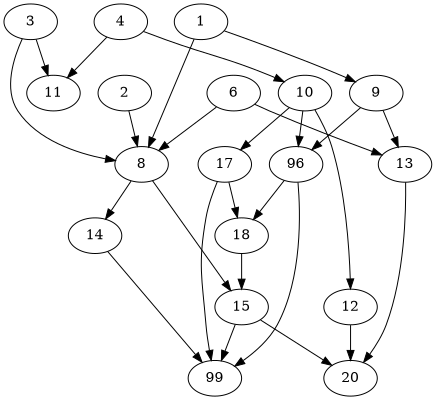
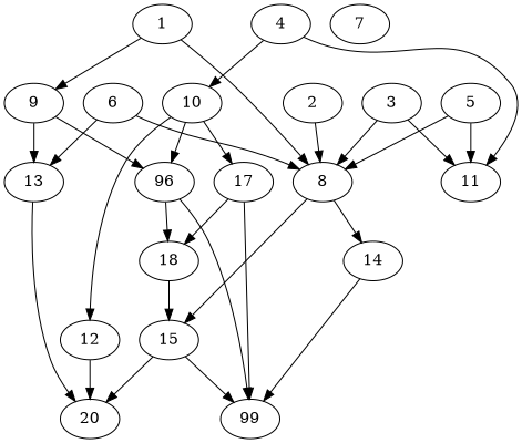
  digraph {
    node [alpha=0.05]
    1 [alpha=0.17 expect_size=5411840]
    8 [expect_size=30440448]
    9 [alpha=0.12 expect_size=7472128]
    14 [alpha=0.12 expect_size=31083520]
    15 [alpha=0.10 expect_size=19850240]
    13 [alpha=0.16 expect_size=51805184]
    n7 [alpha=0.18 expect_size=28902400 label=96]
    20 [alpha=0.11 expect_size=11628544]
    n9 [alpha=0.17 expect_size=31038464 label=99]
    18 [expect_size=18632704]
    2 [alpha=0.15 expect_size=44017664]
    3 [alpha=0.11 expect_size=26691584]
    11 [alpha=0.10 expect_size=24009728]
    4 [alpha=0.15 expect_size=20079616]
    10 [alpha=0.19 expect_size=27491328]
    12 [alpha=0.13 expect_size=17453056]
    17 [alpha=0.11 expect_size=5932032]
+   5 [alpha=0.04 expect_size=22278144]
    6 [alpha=0.10 expect_size=31376384]
+   7 [expect_size=17405952]
    1 -> 8
    1 -> 9
    8 -> 14
    8 -> 15
    9 -> 13
    9 -> n7
    14 -> n9
    15 -> 20
    15 -> n9
    13 -> 20
    n7 -> n9
    n7 -> 18
    18 -> 15
    2 -> 8
    3 -> 8
    3 -> 11
    4 -> 11
    4 -> 10
    10 -> n7
    10 -> 12
    10 -> 17
    12 -> 20
    17 -> n9
    17 -> 18
+   5 -> 8
+   5 -> 11
    6 -> 8
    6 -> 13
  }
